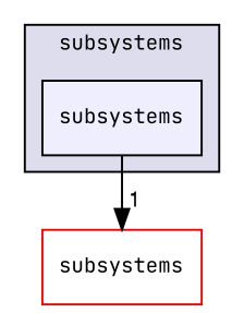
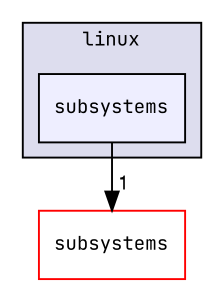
  digraph {
    compound=true
    fontname="JetBrains Mono"
    node [fontname="JetBrains Mono" fontsize=10 shape=box style=filled]
    n1 [fillcolor="#eeeeff" label=subsystems pencolor=black]
    n2 [color=red fillcolor=white label=subsystems]
    subgraph cluster_1 {
      bgcolor="#ddddee"
      fontsize=10
-     label=subsystems
+     label=linux
      pencolor=black
      n1
    }
    n1 -> n2 [headlabel=1 labeldistance=1.5 labelfontname=FreeSans labelfontsize=10 fontname="JetBrains Mono"]
  }
